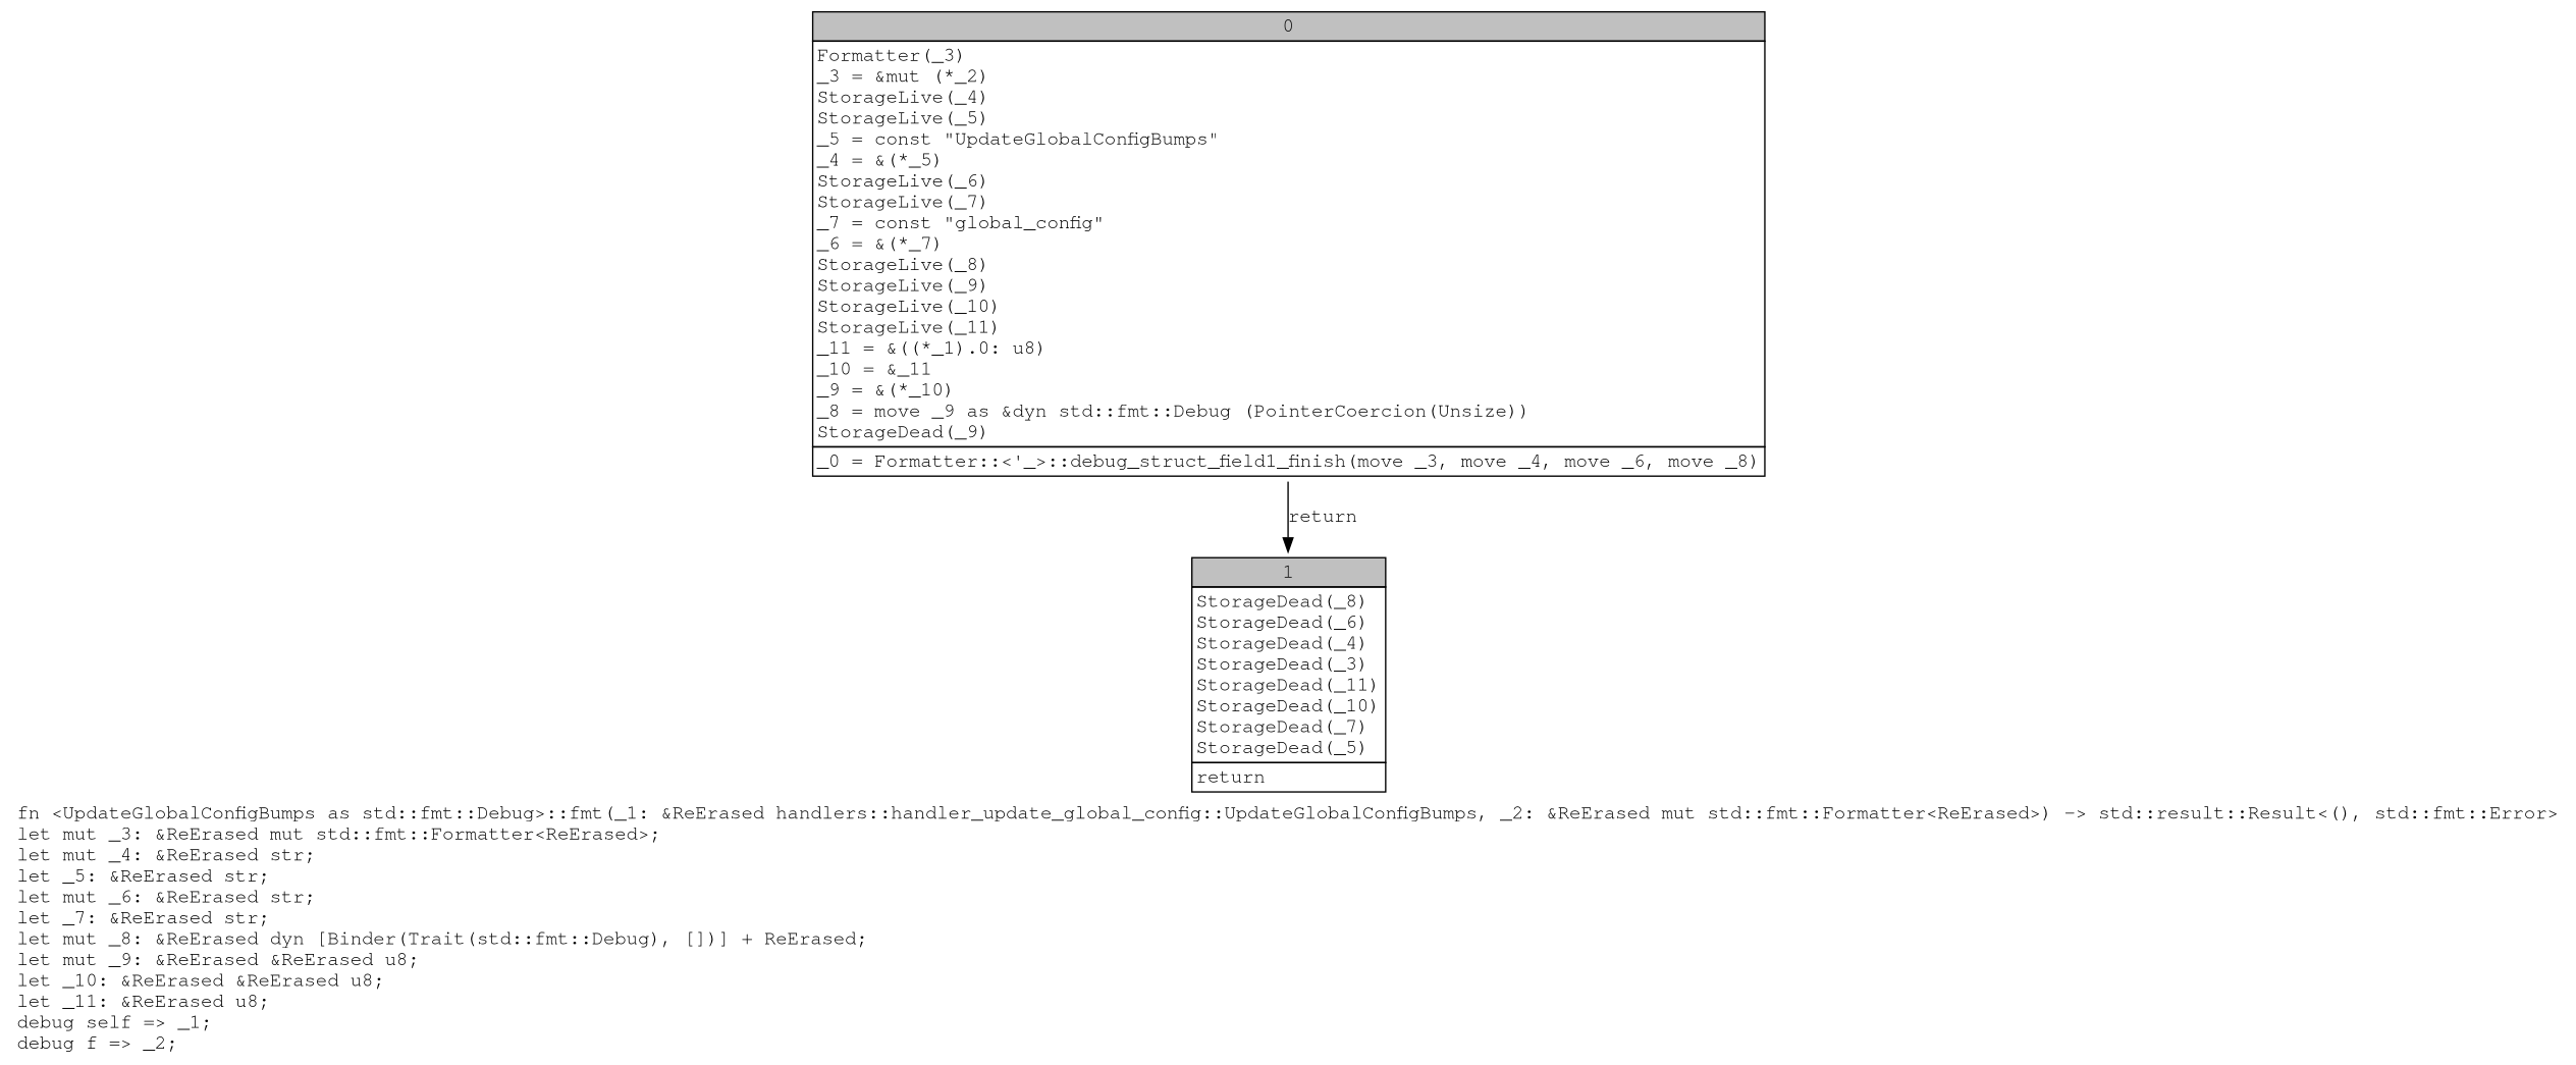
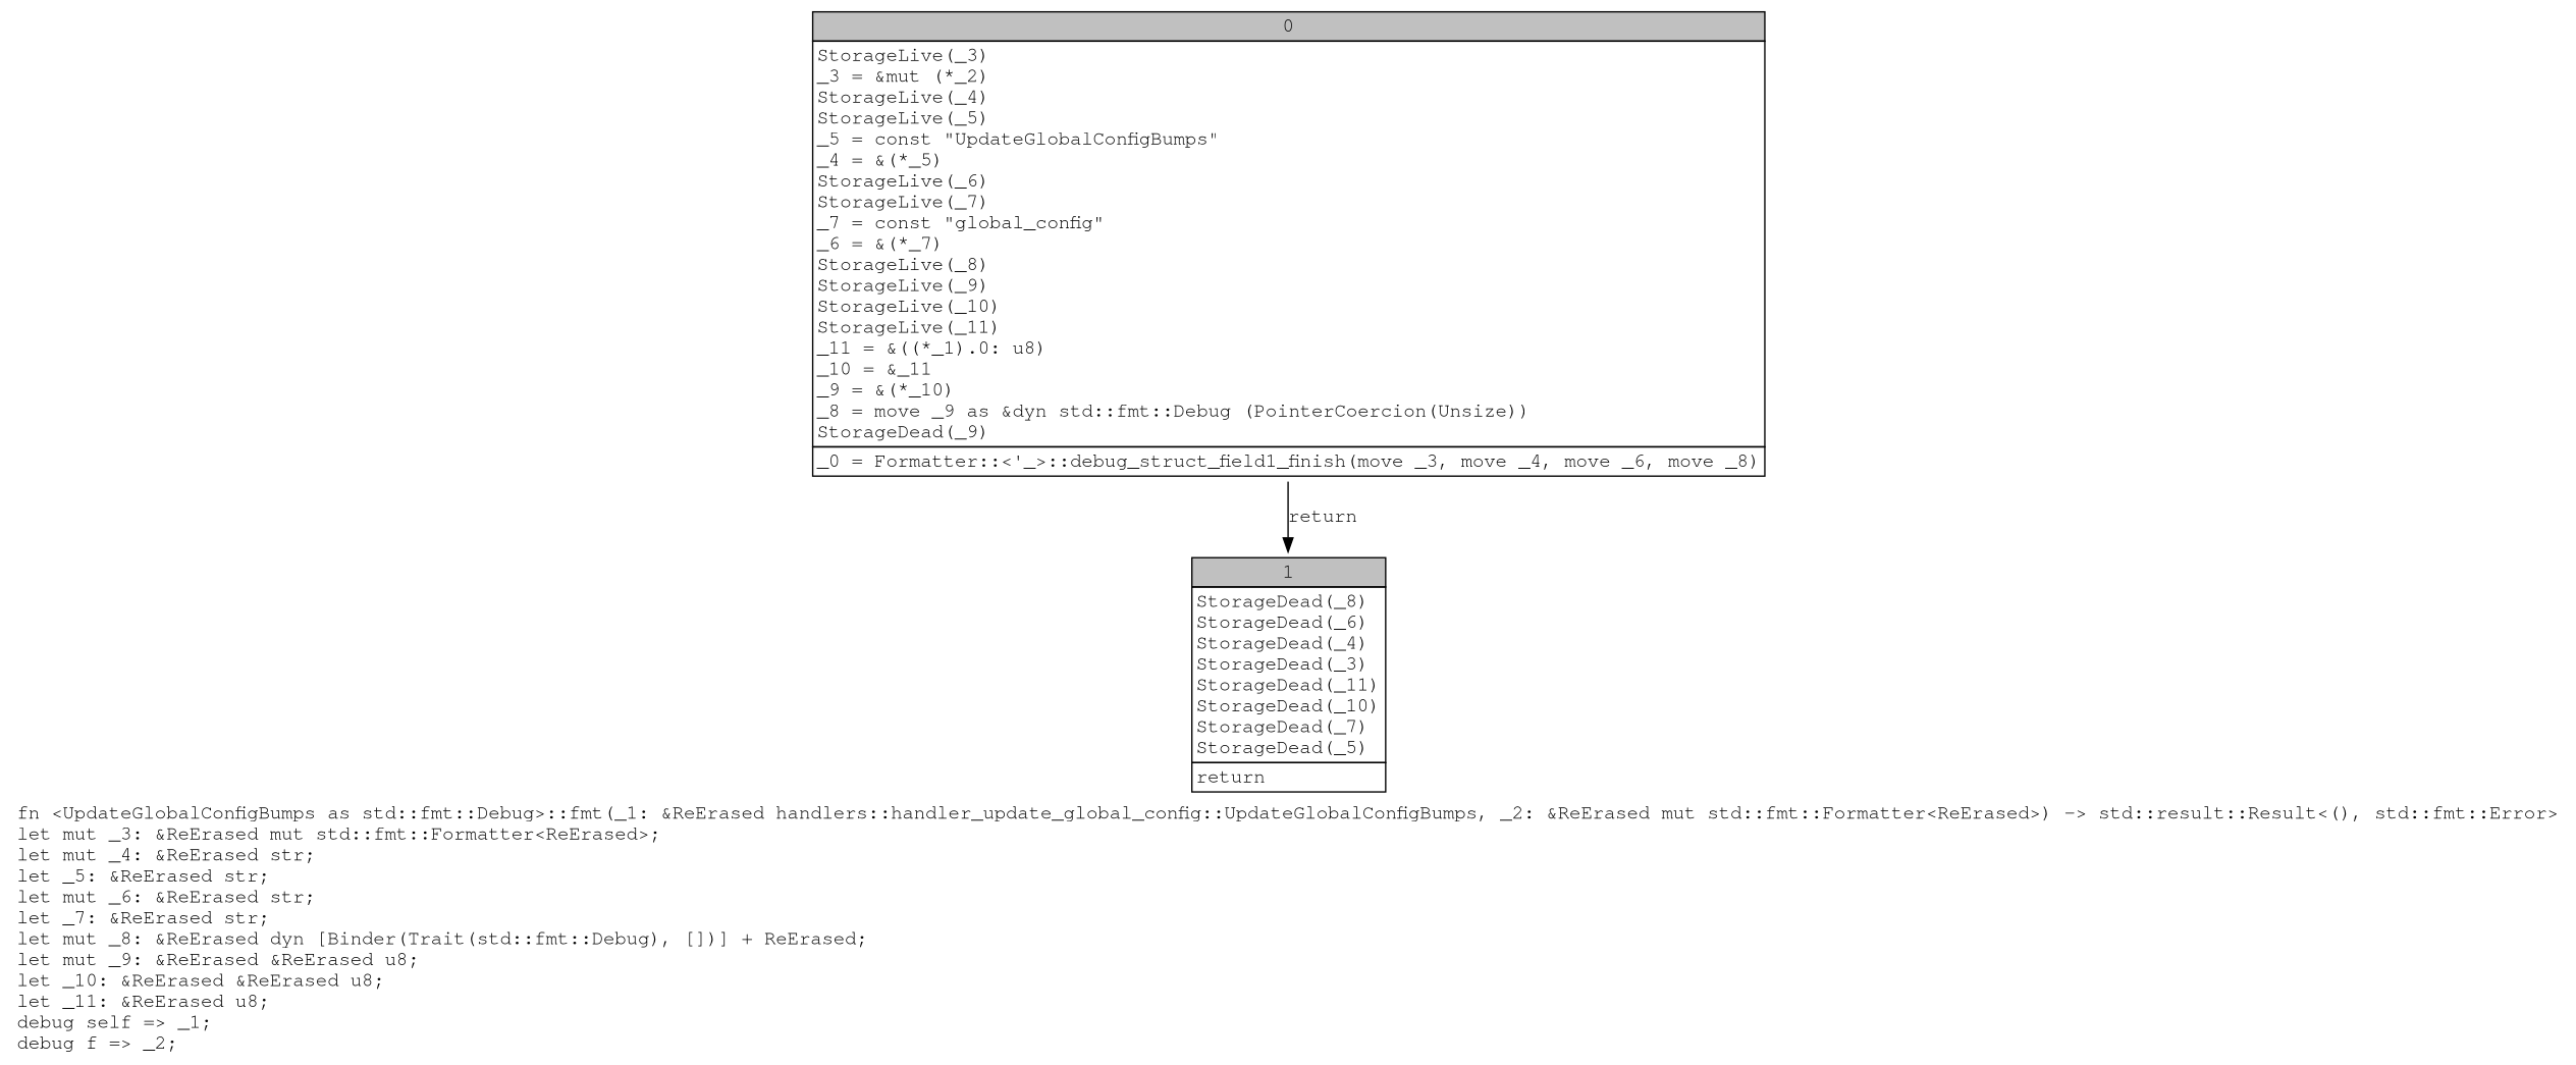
  digraph {
    fontname="Courier, monospace"
    label=<fn &lt;UpdateGlobalConfigBumps as std::fmt::Debug&gt;::fmt(_1: &amp;ReErased handlers::handler_update_global_config::UpdateGlobalConfigBumps, _2: &amp;ReErased mut std::fmt::Formatter&lt;ReErased&gt;) -&gt; std::result::Result&lt;(), std::fmt::Error&gt;<br align="left"/>let mut _3: &amp;ReErased mut std::fmt::Formatter&lt;ReErased&gt;;<br align="left"/>let mut _4: &amp;ReErased str;<br align="left"/>let _5: &amp;ReErased str;<br align="left"/>let mut _6: &amp;ReErased str;<br align="left"/>let _7: &amp;ReErased str;<br align="left"/>let mut _8: &amp;ReErased dyn [Binder(Trait(std::fmt::Debug), [])] + ReErased;<br align="left"/>let mut _9: &amp;ReErased &amp;ReErased u8;<br align="left"/>let _10: &amp;ReErased &amp;ReErased u8;<br align="left"/>let _11: &amp;ReErased u8;<br align="left"/>debug self =&gt; _1;<br align="left"/>debug f =&gt; _2;<br align="left"/>>
    node [fontname="Courier, monospace" shape=none]
-   n1 [label=<<table border="0" cellborder="1" cellspacing="0"><tr><td bgcolor="gray" align="center" colspan="1">0</td></tr><tr><td align="left" balign="left">Formatter(_3)<br/>_3 = &amp;mut (*_2)<br/>StorageLive(_4)<br/>StorageLive(_5)<br/>_5 = const &quot;UpdateGlobalConfigBumps&quot;<br/>_4 = &amp;(*_5)<br/>StorageLive(_6)<br/>StorageLive(_7)<br/>_7 = const &quot;global_config&quot;<br/>_6 = &amp;(*_7)<br/>StorageLive(_8)<br/>StorageLive(_9)<br/>StorageLive(_10)<br/>StorageLive(_11)<br/>_11 = &amp;((*_1).0: u8)<br/>_10 = &amp;_11<br/>_9 = &amp;(*_10)<br/>_8 = move _9 as &amp;dyn std::fmt::Debug (PointerCoercion(Unsize))<br/>StorageDead(_9)<br/></td></tr><tr><td align="left">_0 = Formatter::&lt;'_&gt;::debug_struct_field1_finish(move _3, move _4, move _6, move _8)</td></tr></table>>]
+   n1 [label=<<table border="0" cellborder="1" cellspacing="0"><tr><td bgcolor="gray" align="center" colspan="1">0</td></tr><tr><td align="left" balign="left">StorageLive(_3)<br/>_3 = &amp;mut (*_2)<br/>StorageLive(_4)<br/>StorageLive(_5)<br/>_5 = const &quot;UpdateGlobalConfigBumps&quot;<br/>_4 = &amp;(*_5)<br/>StorageLive(_6)<br/>StorageLive(_7)<br/>_7 = const &quot;global_config&quot;<br/>_6 = &amp;(*_7)<br/>StorageLive(_8)<br/>StorageLive(_9)<br/>StorageLive(_10)<br/>StorageLive(_11)<br/>_11 = &amp;((*_1).0: u8)<br/>_10 = &amp;_11<br/>_9 = &amp;(*_10)<br/>_8 = move _9 as &amp;dyn std::fmt::Debug (PointerCoercion(Unsize))<br/>StorageDead(_9)<br/></td></tr><tr><td align="left">_0 = Formatter::&lt;'_&gt;::debug_struct_field1_finish(move _3, move _4, move _6, move _8)</td></tr></table>>]
    n2 [label=<<table border="0" cellborder="1" cellspacing="0"><tr><td bgcolor="gray" align="center" colspan="1">1</td></tr><tr><td align="left" balign="left">StorageDead(_8)<br/>StorageDead(_6)<br/>StorageDead(_4)<br/>StorageDead(_3)<br/>StorageDead(_11)<br/>StorageDead(_10)<br/>StorageDead(_7)<br/>StorageDead(_5)<br/></td></tr><tr><td align="left">return</td></tr></table>>]
    n1 -> n2 [fontname="Courier, monospace" label=return]
  }
